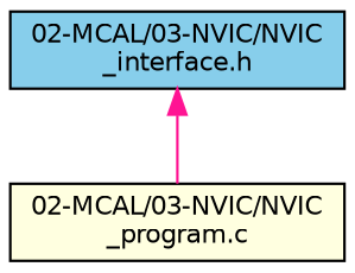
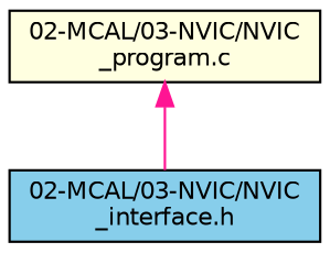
  digraph {
    node [color=black fontname=Helvetica fontsize=10 shape=record style=filled]
    n1 [fillcolor=skyblue fontcolor=black height=0.2 label="02-MCAL/03-NVIC/NVIC\l_interface.h" width=0.4]
    n2 [fillcolor=lightyellow height=0.2 label="02-MCAL/03-NVIC/NVIC\l_program.c" width=0.4]
-   n1 -> n2 [color=deeppink dir=back fontname=Helvetica fontsize=10 labelfontname=Helvetica labelfontsize=10 style=solid]
+   n2 -> n1 [color=deeppink dir=back fontname=Helvetica fontsize=10 labelfontname=Helvetica labelfontsize=10 style=solid]
  }
